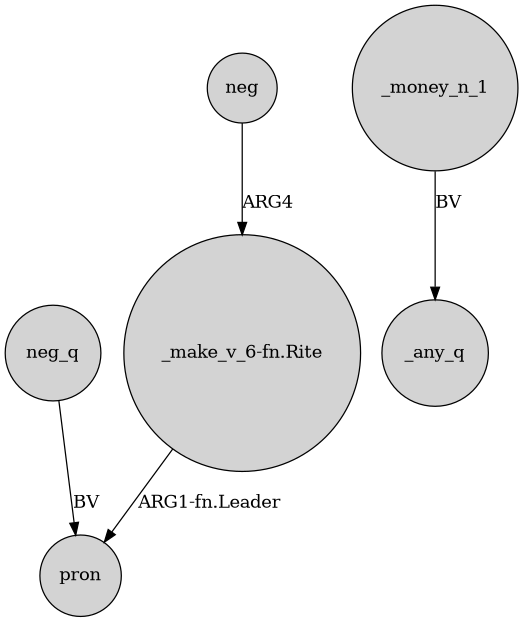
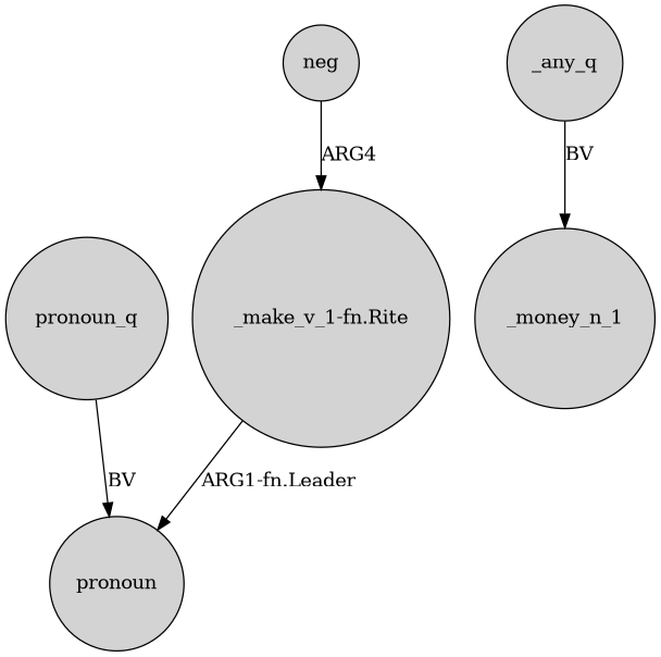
  digraph {
    node [shape=circle style=filled]
-   "_make_v_1-fn.Rite" [label="_make_v_6-fn.Rite"]
-   pron
+   "_make_v_1-fn.Rite"
+   pron [label=pronoun]
    _any_q
    _money_n_1
-   pronoun_q [label=neg_q]
+   pronoun_q
    neg
    "_make_v_1-fn.Rite" -> pron [label="ARG1-fn.Leader"]
-   _money_n_1 -> _any_q [label=BV]
+   _any_q -> _money_n_1 [label=BV]
    pronoun_q -> pron [label=BV]
    neg -> "_make_v_1-fn.Rite" [label=ARG4]
  }
